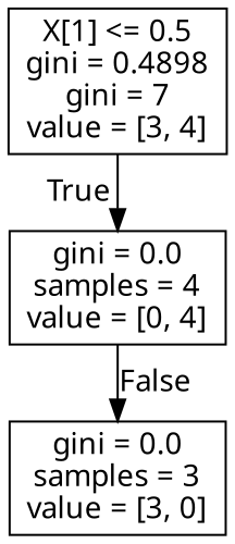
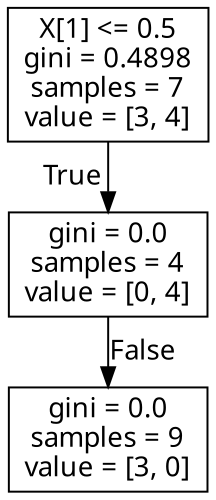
  digraph {
    fontname="Noto Sans"
    node [fontname="Noto Sans" shape=box]
    edge [fontname="Noto Sans" labeldistance=2.5]
-   n1 [label="X[1] <= 0.5\ngini = 0.4898\ngini = 7\nvalue = [3, 4]"]
+   n1 [label="X[1] <= 0.5\ngini = 0.4898\nsamples = 7\nvalue = [3, 4]"]
    n2 [label="gini = 0.0\nsamples = 4\nvalue = [0, 4]"]
-   n3 [label="gini = 0.0\nsamples = 3\nvalue = [3, 0]"]
+   n3 [label="gini = 0.0\nsamples = 9\nvalue = [3, 0]"]
    n1 -> n2 [headlabel=True labelangle=45]
    n2 -> n3 [headlabel=False labelangle=-45]
  }
